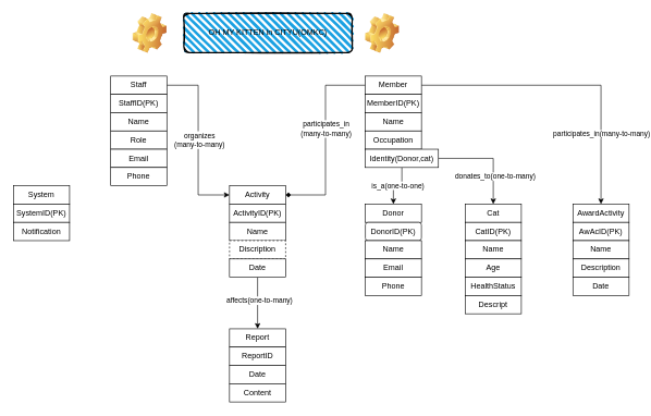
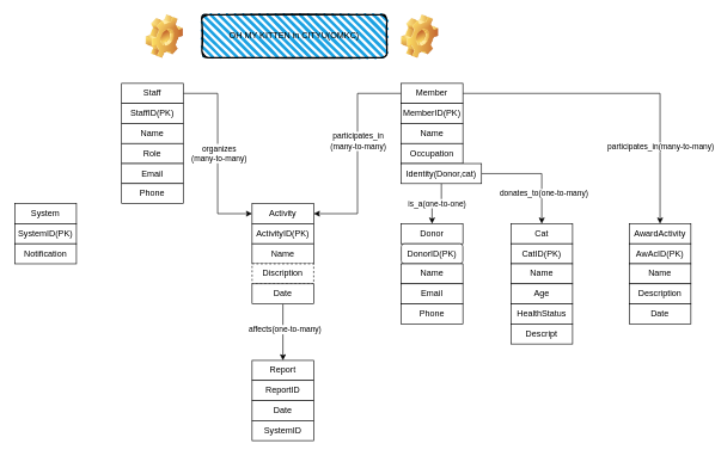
  <mxCell id="0" />
  <mxCell id="1" parent="0" />
  <mxCell id="2" style="edgeStyle=orthogonalEdgeStyle;rounded=0;orthogonalLoop=1;jettySize=auto;html=1;exitX=1;exitY=0.5;exitDx=0;exitDy=0;entryX=0;entryY=0.5;entryDx=0;entryDy=0;" edge="1" parent="1" source="4" target="10"><mxGeometry relative="1" as="geometry" /></mxCell>
  <mxCell id="3" value="organizes&lt;div&gt;(many-to-many)&lt;/div&gt;" style="edgeLabel;html=1;align=center;verticalAlign=middle;resizable=0;points=[];" vertex="1" connectable="0" parent="2"><mxGeometry x="-0.008" y="1" relative="1" as="geometry"><mxPoint as="offset" /></mxGeometry></mxCell>
  <mxCell id="4" value="Staff" style="rounded=0;whiteSpace=wrap;html=1;" vertex="1" parent="1"><mxGeometry x="169" y="116" width="86" height="28" as="geometry" /></mxCell>
  <mxCell id="5" value="StaffID(PK)" style="rounded=0;whiteSpace=wrap;html=1;" vertex="1" parent="1"><mxGeometry x="169" y="144" width="86" height="28" as="geometry" /></mxCell>
  <mxCell id="6" value="Name&lt;span style=&quot;color: rgba(0, 0, 0, 0); font-family: monospace; font-size: 0px; text-align: start; text-wrap-mode: nowrap;&quot;&gt;%3CmxGraphModel%3E%3Croot%3E%3CmxCell%20id%3D%220%22%2F%3E%3CmxCell%20id%3D%221%22%20parent%3D%220%22%2F%3E%3CmxCell%20id%3D%222%22%20value%3D%22Staff%22%20style%3D%22rounded%3D0%3BwhiteSpace%3Dwrap%3Bhtml%3D1%3B%22%20vertex%3D%221%22%20parent%3D%221%22%3E%3CmxGeometry%20x%3D%22-315%22%20y%3D%22-26%22%20width%3D%2286%22%20height%3D%2228%22%20as%3D%22geometry%22%2F%3E%3C%2FmxCell%3E%3C%2Froot%3E%3C%2FmxGraphModel%3E&lt;/span&gt;" style="rounded=0;whiteSpace=wrap;html=1;" vertex="1" parent="1"><mxGeometry x="169" y="172" width="86" height="28" as="geometry" /></mxCell>
  <mxCell id="7" value="Role" style="rounded=0;whiteSpace=wrap;html=1;" vertex="1" parent="1"><mxGeometry x="169" y="200" width="86" height="28" as="geometry" /></mxCell>
  <mxCell id="8" value="Email" style="rounded=0;whiteSpace=wrap;html=1;" vertex="1" parent="1"><mxGeometry x="169" y="228" width="86" height="28" as="geometry" /></mxCell>
  <mxCell id="9" value="Phone" style="rounded=0;whiteSpace=wrap;html=1;" vertex="1" parent="1"><mxGeometry x="169" y="256" width="86" height="28" as="geometry" /></mxCell>
  <mxCell id="10" value="Activity" style="rounded=0;whiteSpace=wrap;html=1;" vertex="1" parent="1"><mxGeometry x="351" y="284" width="86" height="28" as="geometry" /></mxCell>
  <mxCell id="11" value="ActivityID(PK)" style="rounded=0;whiteSpace=wrap;html=1;" vertex="1" parent="1"><mxGeometry x="351" y="312" width="86" height="28" as="geometry" /></mxCell>
  <mxCell id="12" value="Name" style="rounded=0;whiteSpace=wrap;html=1;" vertex="1" parent="1"><mxGeometry x="351" y="340" width="86" height="28" as="geometry" /></mxCell>
  <mxCell id="13" value="Discription" style="rounded=0;whiteSpace=wrap;html=1;dashed=1;" vertex="1" parent="1"><mxGeometry x="351" y="368" width="86" height="28" as="geometry" /></mxCell>
  <mxCell id="14" style="edgeStyle=orthogonalEdgeStyle;rounded=0;orthogonalLoop=1;jettySize=auto;html=1;exitX=0.5;exitY=1;exitDx=0;exitDy=0;" edge="1" parent="1" source="16" target="17"><mxGeometry relative="1" as="geometry" /></mxCell>
  <mxCell id="15" value="affects(one-to-many)" style="edgeLabel;html=1;align=center;verticalAlign=middle;resizable=0;points=[];" vertex="1" connectable="0" parent="14"><mxGeometry x="-0.114" y="2" relative="1" as="geometry"><mxPoint as="offset" /></mxGeometry></mxCell>
  <mxCell id="16" value="Date" style="rounded=0;whiteSpace=wrap;html=1;" vertex="1" parent="1"><mxGeometry x="351" y="396" width="86" height="28" as="geometry" /></mxCell>
  <mxCell id="17" value="Report" style="rounded=0;whiteSpace=wrap;html=1;" vertex="1" parent="1"><mxGeometry x="351" y="503" width="86" height="28" as="geometry" /></mxCell>
  <mxCell id="18" value="ReportID" style="rounded=0;whiteSpace=wrap;html=1;" vertex="1" parent="1"><mxGeometry x="351" y="531" width="86" height="28" as="geometry" /></mxCell>
  <mxCell id="19" value="Date" style="rounded=0;whiteSpace=wrap;html=1;" vertex="1" parent="1"><mxGeometry x="351" y="559" width="86" height="28" as="geometry" /></mxCell>
- <mxCell id="20" value="Content" style="rounded=0;whiteSpace=wrap;html=1;" vertex="1" parent="1"><mxGeometry x="351" y="587" width="86" height="28" as="geometry" /></mxCell>
- <mxCell id="21" style="edgeStyle=orthogonalEdgeStyle;rounded=0;orthogonalLoop=1;jettySize=auto;html=1;exitX=0;exitY=0.5;exitDx=0;exitDy=0;entryX=1;entryY=0.5;entryDx=0;entryDy=0;endArrow=diamond;" edge="1" parent="1" source="25" target="10"><mxGeometry relative="1" as="geometry" /></mxCell>
+ <mxCell id="20" value="SystemID" style="rounded=0;whiteSpace=wrap;html=1;" vertex="1" parent="1"><mxGeometry x="351" y="587" width="86" height="28" as="geometry" /></mxCell>
+ <mxCell id="21" style="edgeStyle=orthogonalEdgeStyle;rounded=0;orthogonalLoop=1;jettySize=auto;html=1;exitX=0;exitY=0.5;exitDx=0;exitDy=0;entryX=1;entryY=0.5;entryDx=0;entryDy=0;" edge="1" parent="1" source="25" target="10"><mxGeometry relative="1" as="geometry" /></mxCell>
  <mxCell id="22" value="participates_in&lt;div&gt;(many-to-many)&lt;/div&gt;" style="edgeLabel;html=1;align=center;verticalAlign=middle;resizable=0;points=[];" vertex="1" connectable="0" parent="21"><mxGeometry x="-0.124" relative="1" as="geometry"><mxPoint as="offset" /></mxGeometry></mxCell>
  <mxCell id="23" style="edgeStyle=orthogonalEdgeStyle;rounded=0;orthogonalLoop=1;jettySize=auto;html=1;" edge="1" parent="1" source="25" target="45"><mxGeometry relative="1" as="geometry" /></mxCell>
  <mxCell id="24" value="participates_in(many-to-many)" style="edgeLabel;html=1;align=center;verticalAlign=middle;resizable=0;points=[];" vertex="1" connectable="0" parent="23"><mxGeometry x="0.527" relative="1" as="geometry"><mxPoint as="offset" /></mxGeometry></mxCell>
  <mxCell id="25" value="Member" style="rounded=0;whiteSpace=wrap;html=1;" vertex="1" parent="1"><mxGeometry x="559" y="116" width="86" height="28" as="geometry" /></mxCell>
  <mxCell id="26" value="MemberID(PK)" style="rounded=0;whiteSpace=wrap;html=1;" vertex="1" parent="1"><mxGeometry x="559" y="144" width="86" height="28" as="geometry" /></mxCell>
  <mxCell id="27" value="Name" style="rounded=0;whiteSpace=wrap;html=1;" vertex="1" parent="1"><mxGeometry x="559" y="172" width="86" height="28" as="geometry" /></mxCell>
  <mxCell id="28" value="Occupation" style="rounded=0;whiteSpace=wrap;html=1;" vertex="1" parent="1"><mxGeometry x="559" y="200" width="86" height="28" as="geometry" /></mxCell>
  <mxCell id="29" style="edgeStyle=orthogonalEdgeStyle;rounded=0;orthogonalLoop=1;jettySize=auto;html=1;exitX=0.5;exitY=1;exitDx=0;exitDy=0;entryX=0.5;entryY=0;entryDx=0;entryDy=0;" edge="1" parent="1" source="33" target="34"><mxGeometry relative="1" as="geometry" /></mxCell>
  <mxCell id="30" value="is_a(one-to-one)" style="edgeLabel;html=1;align=center;verticalAlign=middle;resizable=0;points=[];" vertex="1" connectable="0" parent="29"><mxGeometry x="0.015" y="-1" relative="1" as="geometry"><mxPoint as="offset" /></mxGeometry></mxCell>
  <mxCell id="31" style="edgeStyle=orthogonalEdgeStyle;rounded=0;orthogonalLoop=1;jettySize=auto;html=1;entryX=0.5;entryY=0;entryDx=0;entryDy=0;" edge="1" parent="1" source="33" target="39"><mxGeometry relative="1" as="geometry" /></mxCell>
  <mxCell id="32" value="donates_to(one-to-many)" style="edgeLabel;html=1;align=center;verticalAlign=middle;resizable=0;points=[];" vertex="1" connectable="0" parent="31"><mxGeometry x="0.442" y="2" relative="1" as="geometry"><mxPoint as="offset" /></mxGeometry></mxCell>
  <mxCell id="33" value="Identity(Donor,cat)" style="rounded=0;whiteSpace=wrap;html=1;" vertex="1" parent="1"><mxGeometry x="559" y="228" width="112" height="28" as="geometry" /></mxCell>
  <mxCell id="34" value="Donor" style="rounded=0;whiteSpace=wrap;html=1;" vertex="1" parent="1"><mxGeometry x="559" y="312" width="86" height="28" as="geometry" /></mxCell>
  <mxCell id="35" value="DonorID(PK)" style="whiteSpace=wrap;html=1;rounded=1;" vertex="1" parent="1"><mxGeometry x="559" y="340" width="86" height="28" as="geometry" /></mxCell>
  <mxCell id="36" value="Name" style="rounded=0;whiteSpace=wrap;html=1;" vertex="1" parent="1"><mxGeometry x="559" y="368" width="86" height="28" as="geometry" /></mxCell>
  <mxCell id="37" value="Email" style="rounded=0;whiteSpace=wrap;html=1;" vertex="1" parent="1"><mxGeometry x="559" y="396" width="86" height="28" as="geometry" /></mxCell>
  <mxCell id="38" value="Phone" style="rounded=0;whiteSpace=wrap;html=1;" vertex="1" parent="1"><mxGeometry x="559" y="424" width="86" height="28" as="geometry" /></mxCell>
  <mxCell id="39" value="Cat" style="rounded=0;whiteSpace=wrap;html=1;" vertex="1" parent="1"><mxGeometry x="712" y="312" width="86" height="28" as="geometry" /></mxCell>
  <mxCell id="40" value="CatID(PK)" style="rounded=0;whiteSpace=wrap;html=1;" vertex="1" parent="1"><mxGeometry x="712" y="340" width="86" height="28" as="geometry" /></mxCell>
  <mxCell id="41" value="Name" style="rounded=0;whiteSpace=wrap;html=1;" vertex="1" parent="1"><mxGeometry x="712" y="368" width="86" height="28" as="geometry" /></mxCell>
  <mxCell id="42" value="Age" style="rounded=0;whiteSpace=wrap;html=1;" vertex="1" parent="1"><mxGeometry x="712" y="396" width="86" height="28" as="geometry" /></mxCell>
  <mxCell id="43" value="HealthStatus" style="rounded=0;whiteSpace=wrap;html=1;" vertex="1" parent="1"><mxGeometry x="712" y="424" width="86" height="28" as="geometry" /></mxCell>
  <mxCell id="44" value="Descript" style="rounded=0;whiteSpace=wrap;html=1;" vertex="1" parent="1"><mxGeometry x="712" y="452" width="86" height="28" as="geometry" /></mxCell>
  <mxCell id="45" value="AwardActivity" style="rounded=0;whiteSpace=wrap;html=1;" vertex="1" parent="1"><mxGeometry x="877" y="312" width="86" height="28" as="geometry" /></mxCell>
  <mxCell id="46" value="AwAcID(PK)" style="rounded=0;whiteSpace=wrap;html=1;" vertex="1" parent="1"><mxGeometry x="877" y="340" width="86" height="28" as="geometry" /></mxCell>
  <mxCell id="47" value="Name" style="rounded=0;whiteSpace=wrap;html=1;" vertex="1" parent="1"><mxGeometry x="877" y="368" width="86" height="28" as="geometry" /></mxCell>
  <mxCell id="48" value="Description" style="rounded=0;whiteSpace=wrap;html=1;" vertex="1" parent="1"><mxGeometry x="877" y="396" width="86" height="28" as="geometry" /></mxCell>
  <mxCell id="49" value="Date" style="rounded=0;whiteSpace=wrap;html=1;" vertex="1" parent="1"><mxGeometry x="877" y="424" width="86" height="28" as="geometry" /></mxCell>
  <mxCell id="50" value="System" style="rounded=0;whiteSpace=wrap;html=1;" vertex="1" parent="1"><mxGeometry x="20" y="284" width="86" height="28" as="geometry" /></mxCell>
  <mxCell id="51" value="SystemID(PK)" style="rounded=0;whiteSpace=wrap;html=1;" vertex="1" parent="1"><mxGeometry x="20" y="312" width="86" height="28" as="geometry" /></mxCell>
  <mxCell id="52" value="Notification" style="rounded=0;whiteSpace=wrap;html=1;" vertex="1" parent="1"><mxGeometry x="20" y="340" width="86" height="28" as="geometry" /></mxCell>
  <mxCell id="53" value="" style="shape=image;html=1;verticalLabelPosition=bottom;verticalAlign=top;imageAspect=1;aspect=fixed;image=img/clipart/Gear_128x128.png" vertex="1" parent="1"><mxGeometry x="203" y="20" width="52" height="61" as="geometry" /></mxCell>
  <mxCell id="54" value="" style="shape=image;html=1;verticalLabelPosition=bottom;verticalAlign=top;imageAspect=1;aspect=fixed;image=img/clipart/Gear_128x128.png" vertex="1" parent="1"><mxGeometry x="559" y="20" width="52" height="61" as="geometry" /></mxCell>
  <mxCell id="55" value="OH MY KITTEN in CITYU(OMKC)" style="rounded=1;whiteSpace=wrap;html=1;strokeWidth=2;fillWeight=4;hachureGap=8;hachureAngle=45;fillColor=#1ba1e2;sketch=1;" vertex="1" parent="1"><mxGeometry x="281" y="20" width="258" height="60" as="geometry" /></mxCell>
